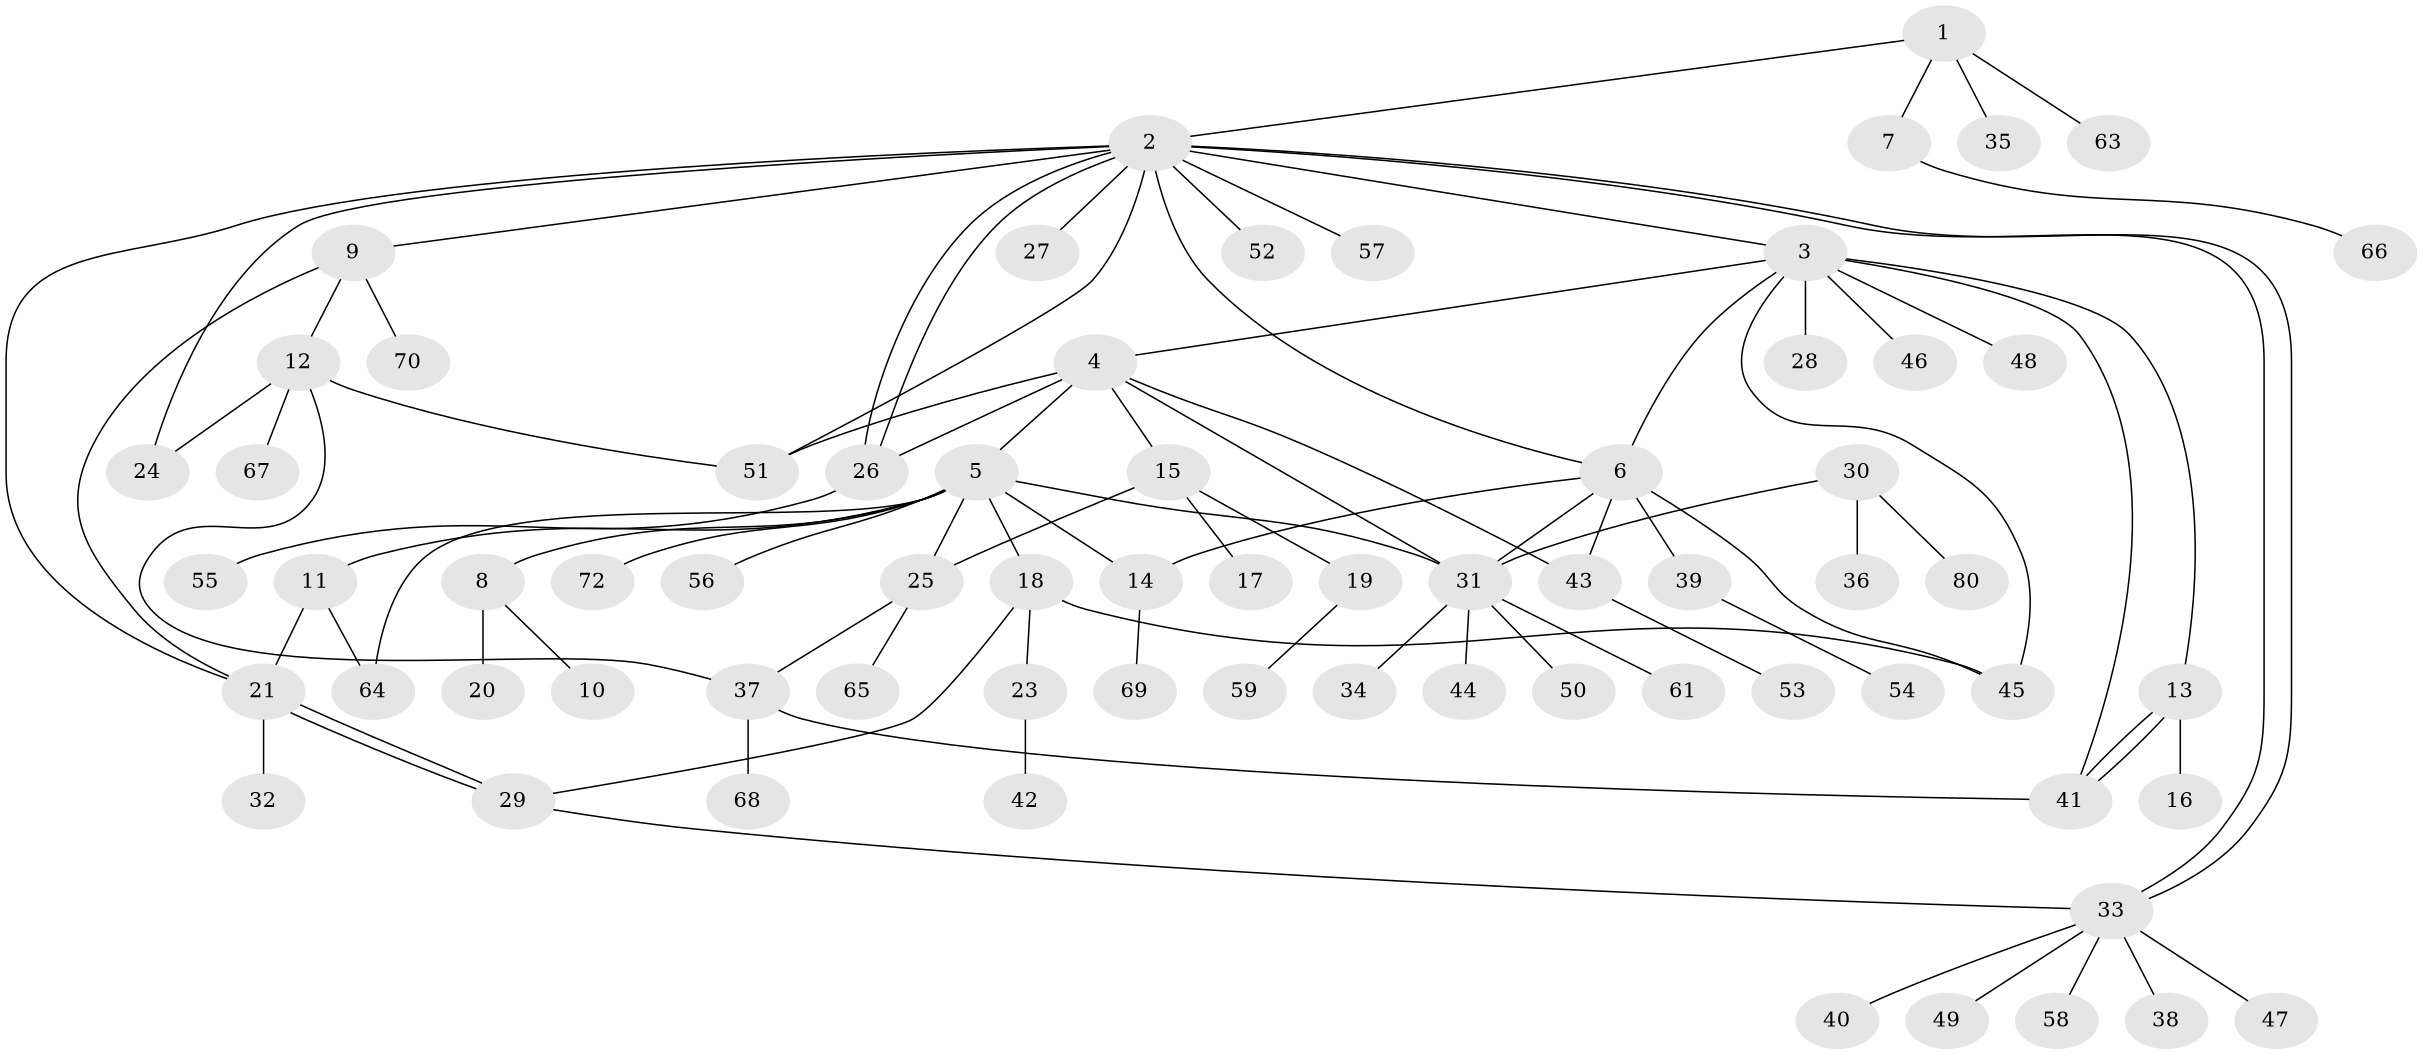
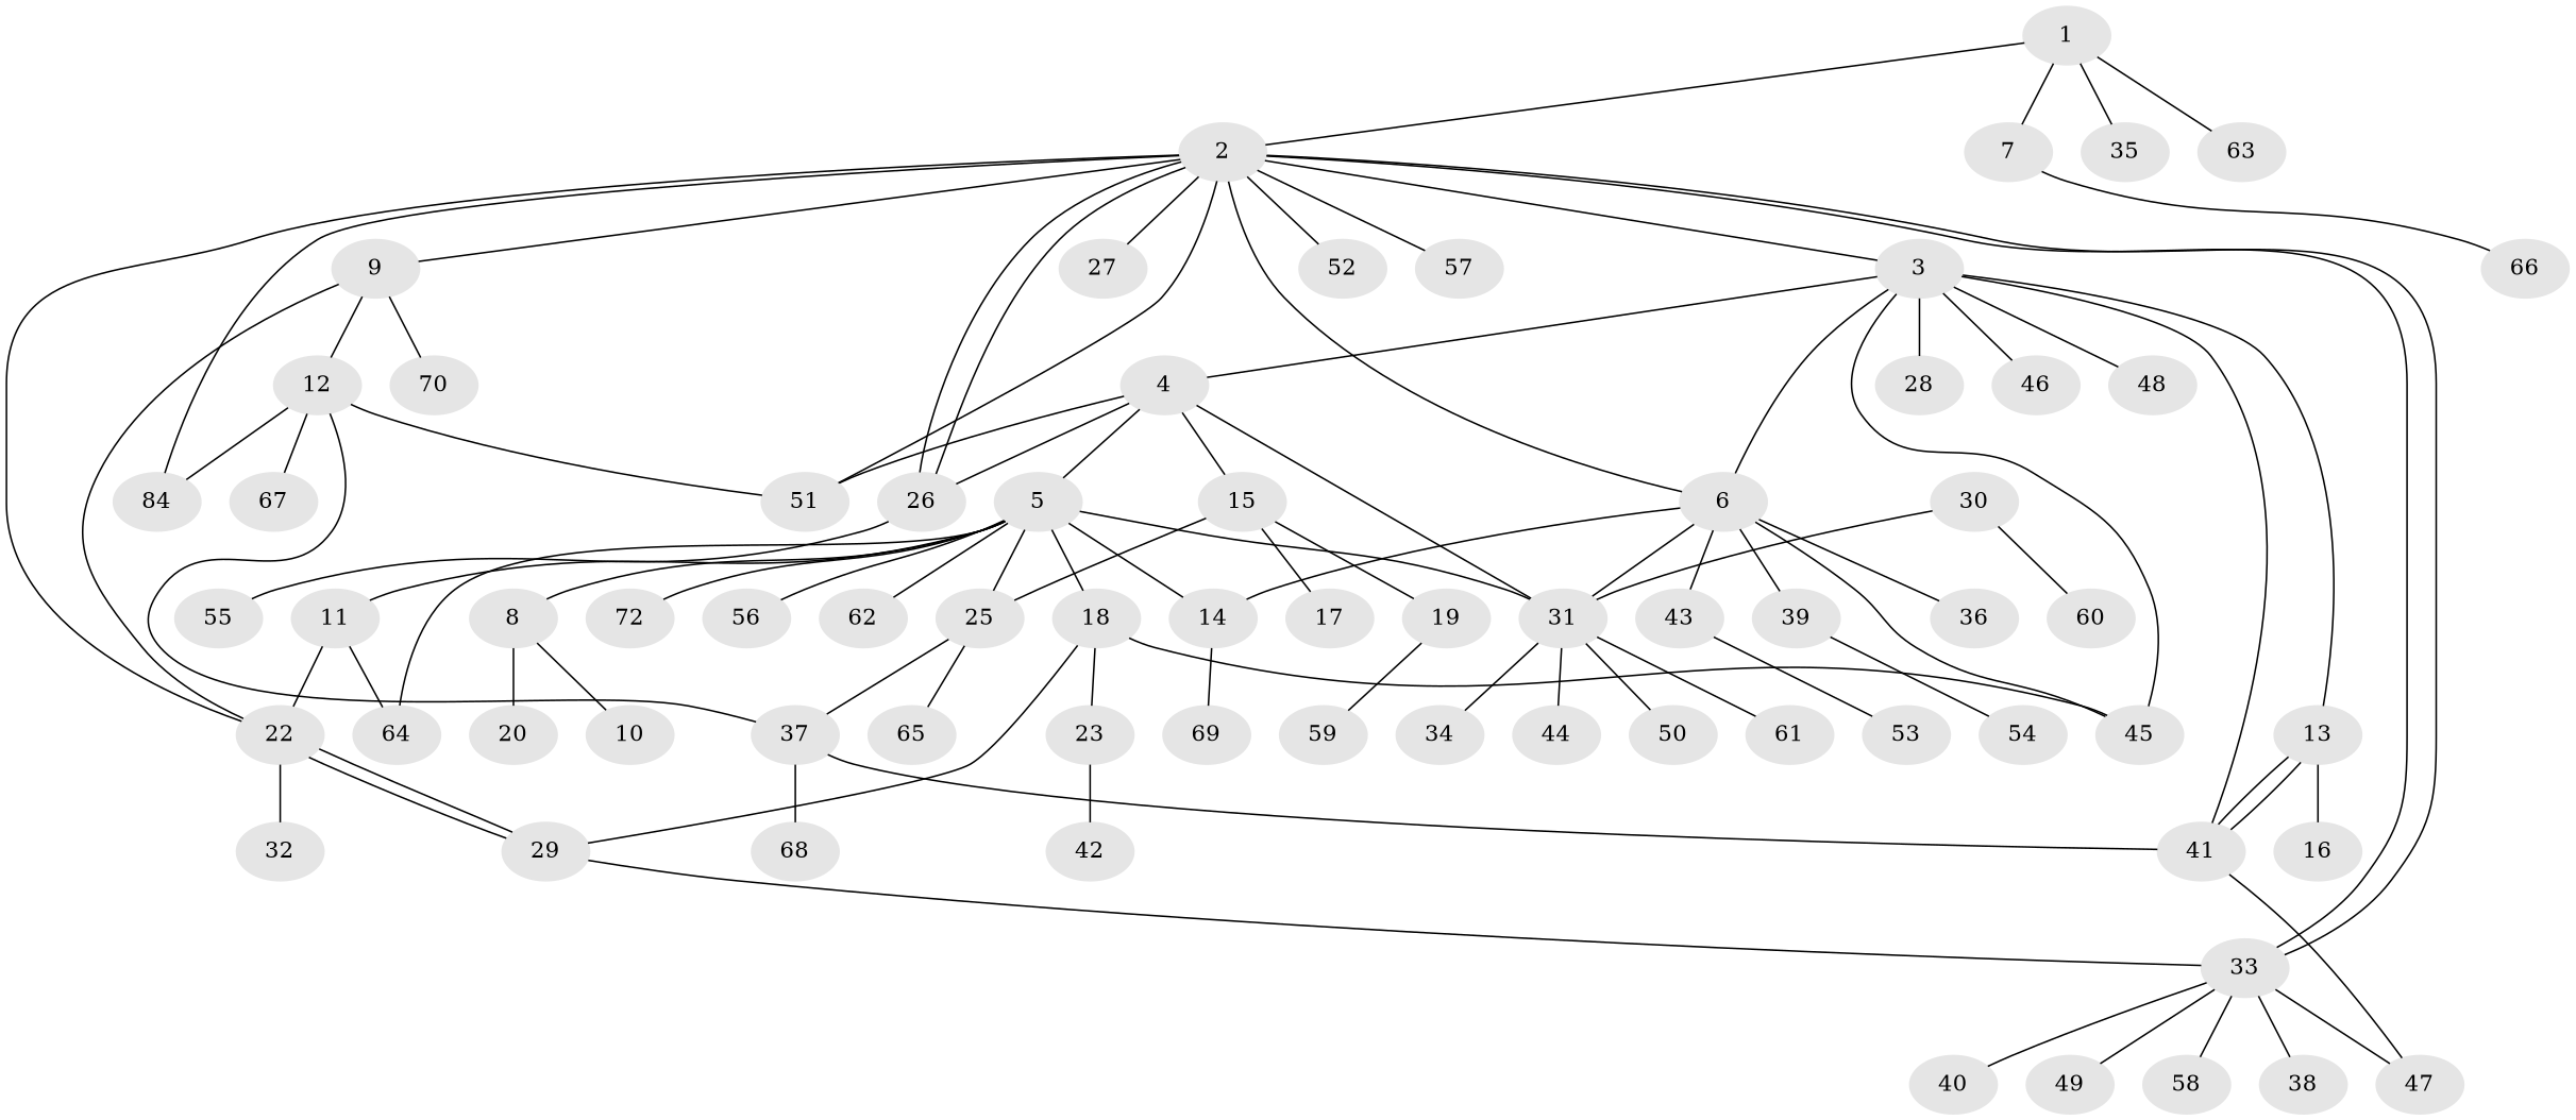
  graph {
    node [color=gray90 style=filled]
    1
    2
    7
    35
    63
    3
    6
    9
-   21
-   24
+   21 [label=22]
+   24 [label=84]
    26
    27
    33
    51
    52
    57
    66
    4
    13
    28
    41
    45
    46
    48
    31
    43
    14
    36
    39
    12
    70
    29
    32
    55
    38
    40
    47
    49
    58
    5
    15
    16
    8
    11
    18
    n46 [label=72]
    25
    56
+   62
    64
    17
    19
    34
    44
    50
    61
    53
    10
    20
    69
    23
    37
    65
    54
    30
-   60 [label=80]
+   60
    67
    68
    59
    42
    1 -- 2
    1 -- 7
    1 -- 35
    1 -- 63
    2 -- 3
    2 -- 6
    2 -- 9
    2 -- 21
    2 -- 24
    2 -- 26
    2 -- 26
    2 -- 27
    2 -- 33
    2 -- 33
    2 -- 51
    2 -- 52
    2 -- 57
    7 -- 66
    3 -- 6
    3 -- 4
    3 -- 13
    3 -- 28
    3 -- 41
    3 -- 45
    3 -- 46
    3 -- 48
    6 -- 45
    6 -- 31
    6 -- 43
    6 -- 14
-   30 -- 36
+   6 -- 36
    6 -- 39
    9 -- 21
    9 -- 12
    9 -- 70
    21 -- 29
    21 -- 29
    21 -- 32
    26 -- 55
    33 -- 38
    33 -- 40
    33 -- 47
    33 -- 49
    33 -- 58
    4 -- 26
    4 -- 51
    4 -- 31
-   4 -- 43
    4 -- 5
    4 -- 15
    13 -- 41
    13 -- 41
    13 -- 16
+   41 -- 47
    31 -- 34
    31 -- 44
    31 -- 50
    31 -- 61
    43 -- 53
    14 -- 69
    39 -- 54
    12 -- 24
    12 -- 51
    12 -- 37
    12 -- 67
    29 -- 33
    5 -- 31
    5 -- 14
    5 -- 8
    5 -- 11
    5 -- 18
    5 -- n46
    5 -- 25
    5 -- 56
+   5 -- 62
    5 -- 64
    15 -- 25
    15 -- 17
    15 -- 19
    8 -- 10
    8 -- 20
    11 -- 21
    11 -- 64
    18 -- 45
    18 -- 29
    18 -- 23
    25 -- 37
    25 -- 65
    19 -- 59
    23 -- 42
    37 -- 41
    37 -- 68
    30 -- 31
    30 -- 60
  }
